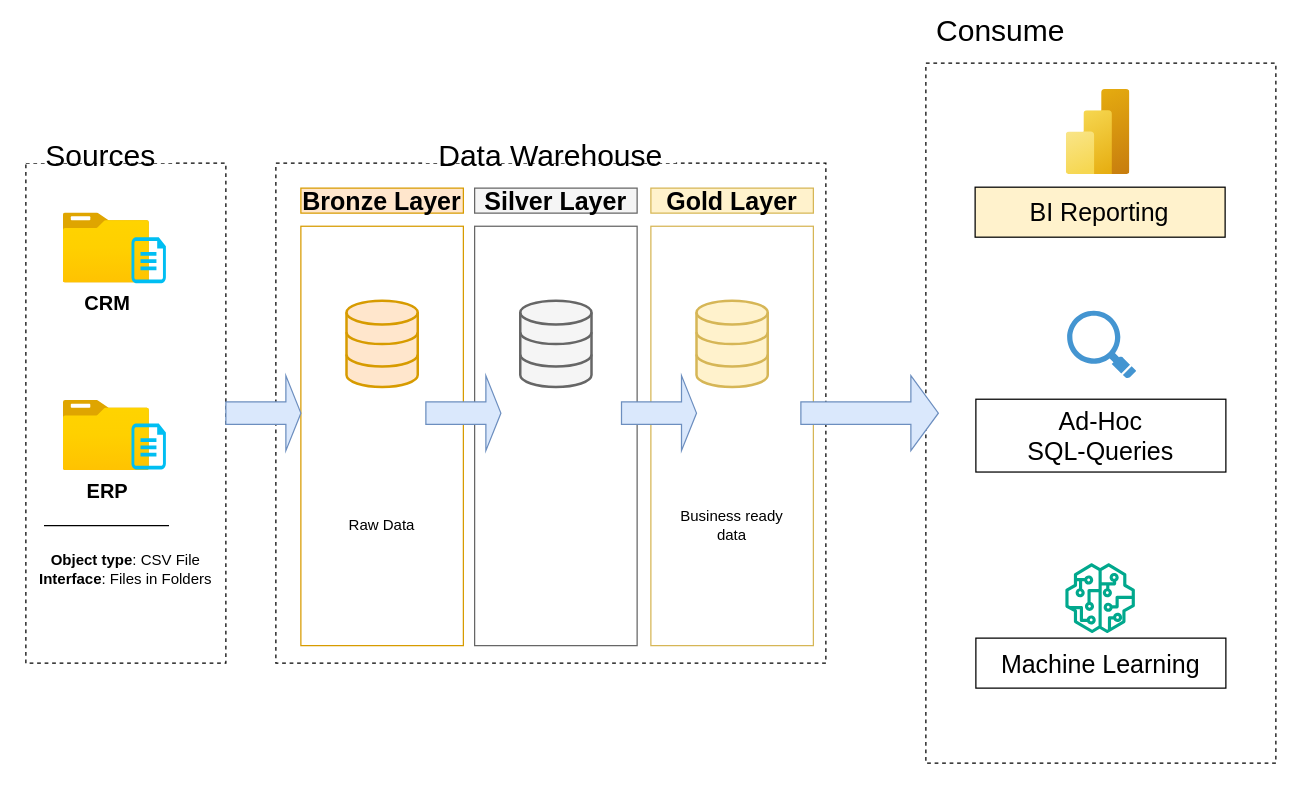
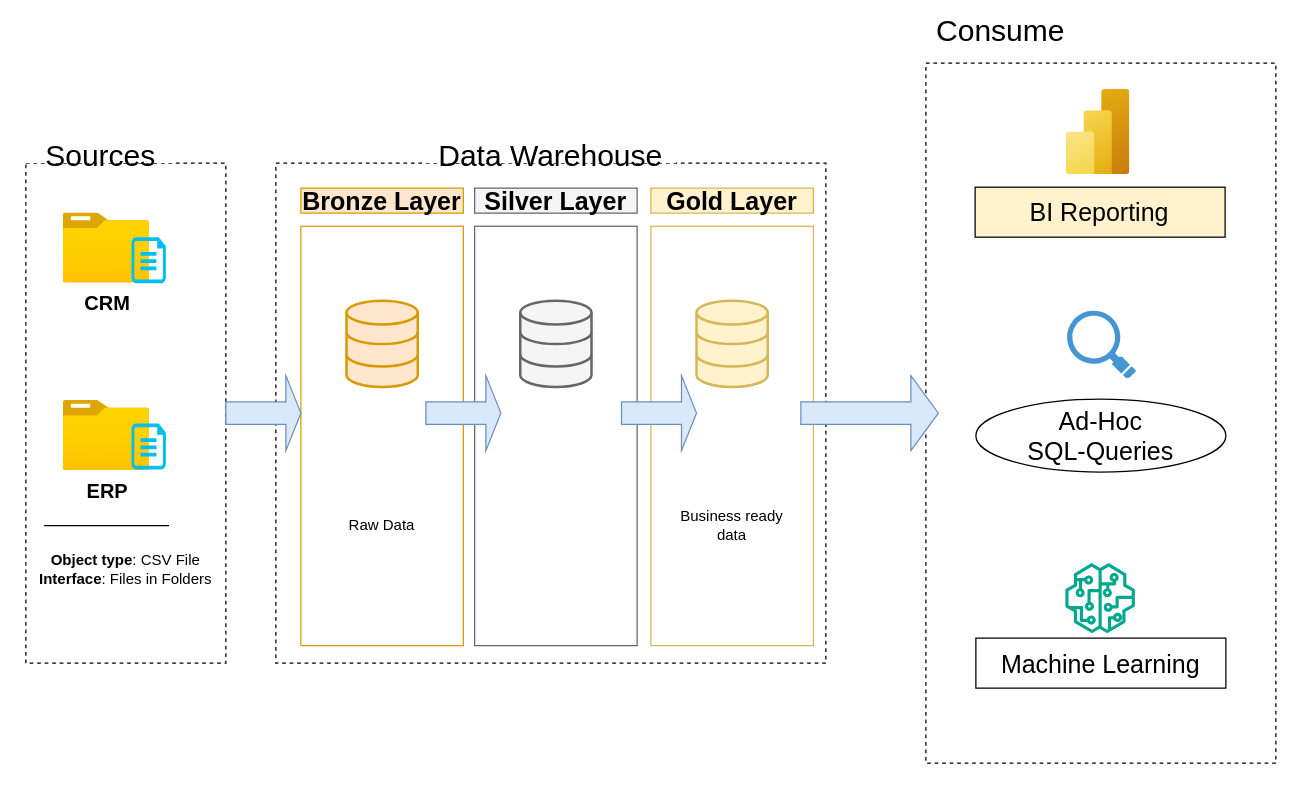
  <mxCell id="0" />
  <mxCell id="1" parent="0" />
  <mxCell id="2" value="" style="rounded=0;whiteSpace=wrap;html=1;fillColor=none;dashed=1;" parent="1" vertex="1"><mxGeometry x="20" y="130" width="160" height="400" as="geometry" /></mxCell>
  <mxCell id="3" value="Sources" style="rounded=0;whiteSpace=wrap;html=1;strokeColor=none;fontSize=24;" parent="1" vertex="1"><mxGeometry x="20" y="120" width="120" height="10" as="geometry" /></mxCell>
  <mxCell id="4" value="" style="rounded=0;whiteSpace=wrap;html=1;fillColor=none;dashed=1;" parent="1" vertex="1"><mxGeometry x="220" y="130" width="440" height="400" as="geometry" /></mxCell>
  <mxCell id="5" value="Data Warehouse" style="rounded=0;whiteSpace=wrap;html=1;strokeColor=none;fontSize=24;" parent="1" vertex="1"><mxGeometry x="340" y="120" width="200" height="10" as="geometry" /></mxCell>
  <mxCell id="6" value="" style="rounded=0;whiteSpace=wrap;html=1;fillColor=none;dashed=1;" parent="1" vertex="1"><mxGeometry x="740" y="50" width="280" height="560" as="geometry" /></mxCell>
  <mxCell id="7" value="Consume" style="rounded=0;whiteSpace=wrap;html=1;strokeColor=none;fontSize=24;" parent="1" vertex="1"><mxGeometry x="740" y="20" width="120" height="10" as="geometry" /></mxCell>
  <mxCell id="8" value="&lt;font style=&quot;font-size: 20px; color: rgb(0, 0, 0);&quot;&gt;&lt;b&gt;Bronze Layer&lt;/b&gt;&lt;/font&gt;" style="rounded=0;whiteSpace=wrap;html=1;fillColor=#ffe6cc;strokeColor=#d79b00;" parent="1" vertex="1"><mxGeometry x="240" y="150" width="130" height="20" as="geometry" /></mxCell>
  <mxCell id="9" value="" style="rounded=0;whiteSpace=wrap;html=1;fillColor=none;strokeColor=#d79b00;" parent="1" vertex="1"><mxGeometry x="240" y="180.5" width="130" height="335.5" as="geometry" /></mxCell>
  <mxCell id="10" value="&lt;font style=&quot;font-size: 20px; color: rgb(0, 0, 0);&quot;&gt;&lt;b&gt;Silver&amp;nbsp;&lt;/b&gt;&lt;/font&gt;&lt;b style=&quot;color: rgb(0, 0, 0); font-size: 20px; background-color: transparent;&quot;&gt;Layer&lt;/b&gt;" style="rounded=0;whiteSpace=wrap;html=1;fillColor=#f5f5f5;strokeColor=#666666;fontColor=#333333;" parent="1" vertex="1"><mxGeometry x="379" y="150" width="130" height="20" as="geometry" /></mxCell>
  <mxCell id="11" value="&lt;font style=&quot;font-size: 20px; color: rgb(0, 0, 0);&quot;&gt;&lt;b&gt;Gold&lt;/b&gt;&lt;/font&gt;&lt;b style=&quot;color: rgb(0, 0, 0); font-size: 20px; background-color: transparent;&quot;&gt;&amp;nbsp;Layer&lt;/b&gt;" style="rounded=0;whiteSpace=wrap;html=1;fillColor=#fff2cc;strokeColor=#d6b656;" parent="1" vertex="1"><mxGeometry x="520" y="150" width="130" height="20" as="geometry" /></mxCell>
  <mxCell id="12" value="" style="rounded=0;whiteSpace=wrap;html=1;fillColor=none;strokeColor=#666666;fontColor=#333333;" parent="1" vertex="1"><mxGeometry x="379" y="180.5" width="130" height="335.5" as="geometry" /></mxCell>
  <mxCell id="13" value="" style="rounded=0;whiteSpace=wrap;html=1;fillColor=none;strokeColor=#d6b656;" parent="1" vertex="1"><mxGeometry x="520" y="180.5" width="130" height="335.5" as="geometry" /></mxCell>
  <mxCell id="14" value="&lt;b&gt;&lt;font style=&quot;font-size: 16px;&quot;&gt;CRM&lt;/font&gt;&lt;/b&gt;" style="image;aspect=fixed;html=1;points=[];align=center;fontSize=12;image=img/lib/azure2/general/Folder_Blank.svg;" parent="1" vertex="1"><mxGeometry x="50" y="170" width="69" height="56.0" as="geometry" /></mxCell>
  <mxCell id="15" value="" style="verticalLabelPosition=bottom;html=1;verticalAlign=top;align=center;strokeColor=none;fillColor=#00BEF2;shape=mxgraph.azure.cloud_services_configuration_file;pointerEvents=1;" parent="1" vertex="1"><mxGeometry x="104.5" y="189.25" width="27.5" height="36.75" as="geometry" /></mxCell>
  <mxCell id="16" value="&lt;b&gt;&lt;font style=&quot;font-size: 16px;&quot;&gt;ERP&lt;/font&gt;&lt;/b&gt;" style="image;aspect=fixed;html=1;points=[];align=center;fontSize=12;image=img/lib/azure2/general/Folder_Blank.svg;" parent="1" vertex="1"><mxGeometry x="50" y="320" width="69" height="56.0" as="geometry" /></mxCell>
  <mxCell id="17" value="" style="verticalLabelPosition=bottom;html=1;verticalAlign=top;align=center;strokeColor=none;fillColor=#00BEF2;shape=mxgraph.azure.cloud_services_configuration_file;pointerEvents=1;" parent="1" vertex="1"><mxGeometry x="104.5" y="338.25" width="27.5" height="36.75" as="geometry" /></mxCell>
  <mxCell id="18" value="" style="endArrow=none;html=1;rounded=0;" parent="1" edge="1"><mxGeometry width="50" height="50" relative="1" as="geometry"><mxPoint x="134.5" y="420" as="sourcePoint" /><mxPoint x="34.5" y="420" as="targetPoint" /></mxGeometry></mxCell>
  <mxCell id="19" value="&lt;b&gt;Object type&lt;/b&gt;: CSV File&lt;div&gt;&lt;b&gt;Interface&lt;/b&gt;: Files in Folders&lt;/div&gt;" style="text;html=1;align=center;verticalAlign=middle;whiteSpace=wrap;rounded=0;" parent="1" vertex="1"><mxGeometry x="25" y="420" width="150" height="70" as="geometry" /></mxCell>
  <mxCell id="20" value="" style="html=1;verticalLabelPosition=bottom;align=center;labelBackgroundColor=#ffffff;verticalAlign=top;strokeWidth=2;strokeColor=#d79b00;shadow=0;dashed=0;shape=mxgraph.ios7.icons.data;fillColor=#ffe6cc;" parent="1" vertex="1"><mxGeometry x="276.5" y="240" width="57" height="69.1" as="geometry" /></mxCell>
  <mxCell id="21" value="" style="html=1;verticalLabelPosition=bottom;align=center;labelBackgroundColor=#ffffff;verticalAlign=top;strokeWidth=2;strokeColor=#666666;shadow=0;dashed=0;shape=mxgraph.ios7.icons.data;fillColor=#f5f5f5;fontColor=#333333;" parent="1" vertex="1"><mxGeometry x="415.5" y="240" width="57" height="69.1" as="geometry" /></mxCell>
  <mxCell id="22" value="" style="html=1;verticalLabelPosition=bottom;align=center;labelBackgroundColor=#ffffff;verticalAlign=top;strokeWidth=2;strokeColor=#d6b656;shadow=0;dashed=0;shape=mxgraph.ios7.icons.data;fillColor=#fff2cc;" parent="1" vertex="1"><mxGeometry x="556.5" y="240" width="57" height="69.1" as="geometry" /></mxCell>
  <mxCell id="23" value="" style="shape=singleArrow;whiteSpace=wrap;html=1;fillColor=#dae8fc;strokeColor=#6c8ebf;" parent="1" vertex="1"><mxGeometry x="180" y="300" width="60" height="60" as="geometry" /></mxCell>
  <mxCell id="24" value="" style="shape=singleArrow;whiteSpace=wrap;html=1;fillColor=#dae8fc;strokeColor=#6c8ebf;" parent="1" vertex="1"><mxGeometry x="340" y="300" width="60" height="60" as="geometry" /></mxCell>
  <mxCell id="25" value="" style="shape=singleArrow;whiteSpace=wrap;html=1;fillColor=#dae8fc;strokeColor=#6c8ebf;" parent="1" vertex="1"><mxGeometry x="496.5" y="300" width="60" height="60" as="geometry" /></mxCell>
  <mxCell id="26" value="" style="shape=singleArrow;whiteSpace=wrap;html=1;fillColor=#dae8fc;strokeColor=#6c8ebf;" parent="1" vertex="1"><mxGeometry x="640" y="300" width="110" height="60" as="geometry" /></mxCell>
  <mxCell id="27" value="Raw Data" style="text;html=1;align=center;verticalAlign=middle;whiteSpace=wrap;rounded=0;" parent="1" vertex="1"><mxGeometry x="275" y="405" width="60" height="30" as="geometry" /></mxCell>
  <mxCell id="28" value="Business ready data" style="text;html=1;align=center;verticalAlign=middle;whiteSpace=wrap;rounded=0;" parent="1" vertex="1"><mxGeometry x="540" y="405" width="90" height="30" as="geometry" /></mxCell>
  <mxCell id="29" value="BI Reporting" style="rounded=0;whiteSpace=wrap;html=1;fontSize=20;fillColor=#fff2cc;" vertex="1" parent="1"><mxGeometry x="779.4" y="149.25" width="200" height="40" as="geometry" /></mxCell>
- <mxCell id="30" value="Ad-Hoc&lt;div&gt;SQL-Queries&lt;/div&gt;" style="rounded=0;whiteSpace=wrap;html=1;fontSize=20;" vertex="1" parent="1"><mxGeometry x="780" y="318.88" width="200" height="58.25" as="geometry" /></mxCell>
+ <mxCell id="30" value="Ad-Hoc&lt;div&gt;SQL-Queries&lt;/div&gt;" style="ellipse;whiteSpace=wrap;html=1;fontSize=20;" vertex="1" parent="1"><mxGeometry x="780" y="318.88" width="200" height="58.25" as="geometry" /></mxCell>
  <mxCell id="31" value="Machine Learning" style="rounded=0;whiteSpace=wrap;html=1;fontSize=20;" vertex="1" parent="1"><mxGeometry x="780" y="510" width="200" height="40" as="geometry" /></mxCell>
  <mxCell id="32" value="" style="sketch=0;outlineConnect=0;fontColor=#232F3E;gradientColor=none;fillColor=#01A88D;strokeColor=none;dashed=0;verticalLabelPosition=bottom;verticalAlign=top;align=center;html=1;fontSize=12;fontStyle=0;aspect=fixed;pointerEvents=1;shape=mxgraph.aws4.sagemaker_model;" vertex="1" parent="1"><mxGeometry x="851.4" y="450" width="56" height="56" as="geometry" /></mxCell>
  <mxCell id="33" value="" style="shadow=0;dashed=0;html=1;strokeColor=none;fillColor=#4495D1;labelPosition=center;verticalLabelPosition=bottom;verticalAlign=top;align=center;outlineConnect=0;shape=mxgraph.veeam.magnifying_glass;pointerEvents=1;" vertex="1" parent="1"><mxGeometry x="853" y="248" width="55.2" height="54.4" as="geometry" /></mxCell>
  <mxCell id="34" value="" style="image;aspect=fixed;html=1;points=[];align=center;fontSize=12;image=img/lib/azure2/analytics/Power_BI_Embedded.svg;" vertex="1" parent="1"><mxGeometry x="852.4" y="71.25" width="51" height="68" as="geometry" /></mxCell>
